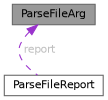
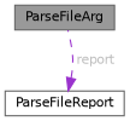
  digraph {
    node [color=gray40 fontname=Helvetica fontsize=10 shape=box style=filled]
    n1 [fillcolor=grey60 fontcolor=black height=0.2 label=ParseFileArg width=0.4]
    n2 [fillcolor=white height=0.2 label=ParseFileReport width=0.4]
-   n1 -> n2 [color=darkorchid3 dir=back fontcolor=grey fontname=Helvetica fontsize=10 label=" report" labelfontname=Helvetica labelfontsize=10 style=dashed]
+   n2 -> n1 [color=darkorchid3 dir=back fontcolor=grey fontname=Helvetica fontsize=10 label=" report" labelfontname=Helvetica labelfontsize=10 style=dashed]
  }
